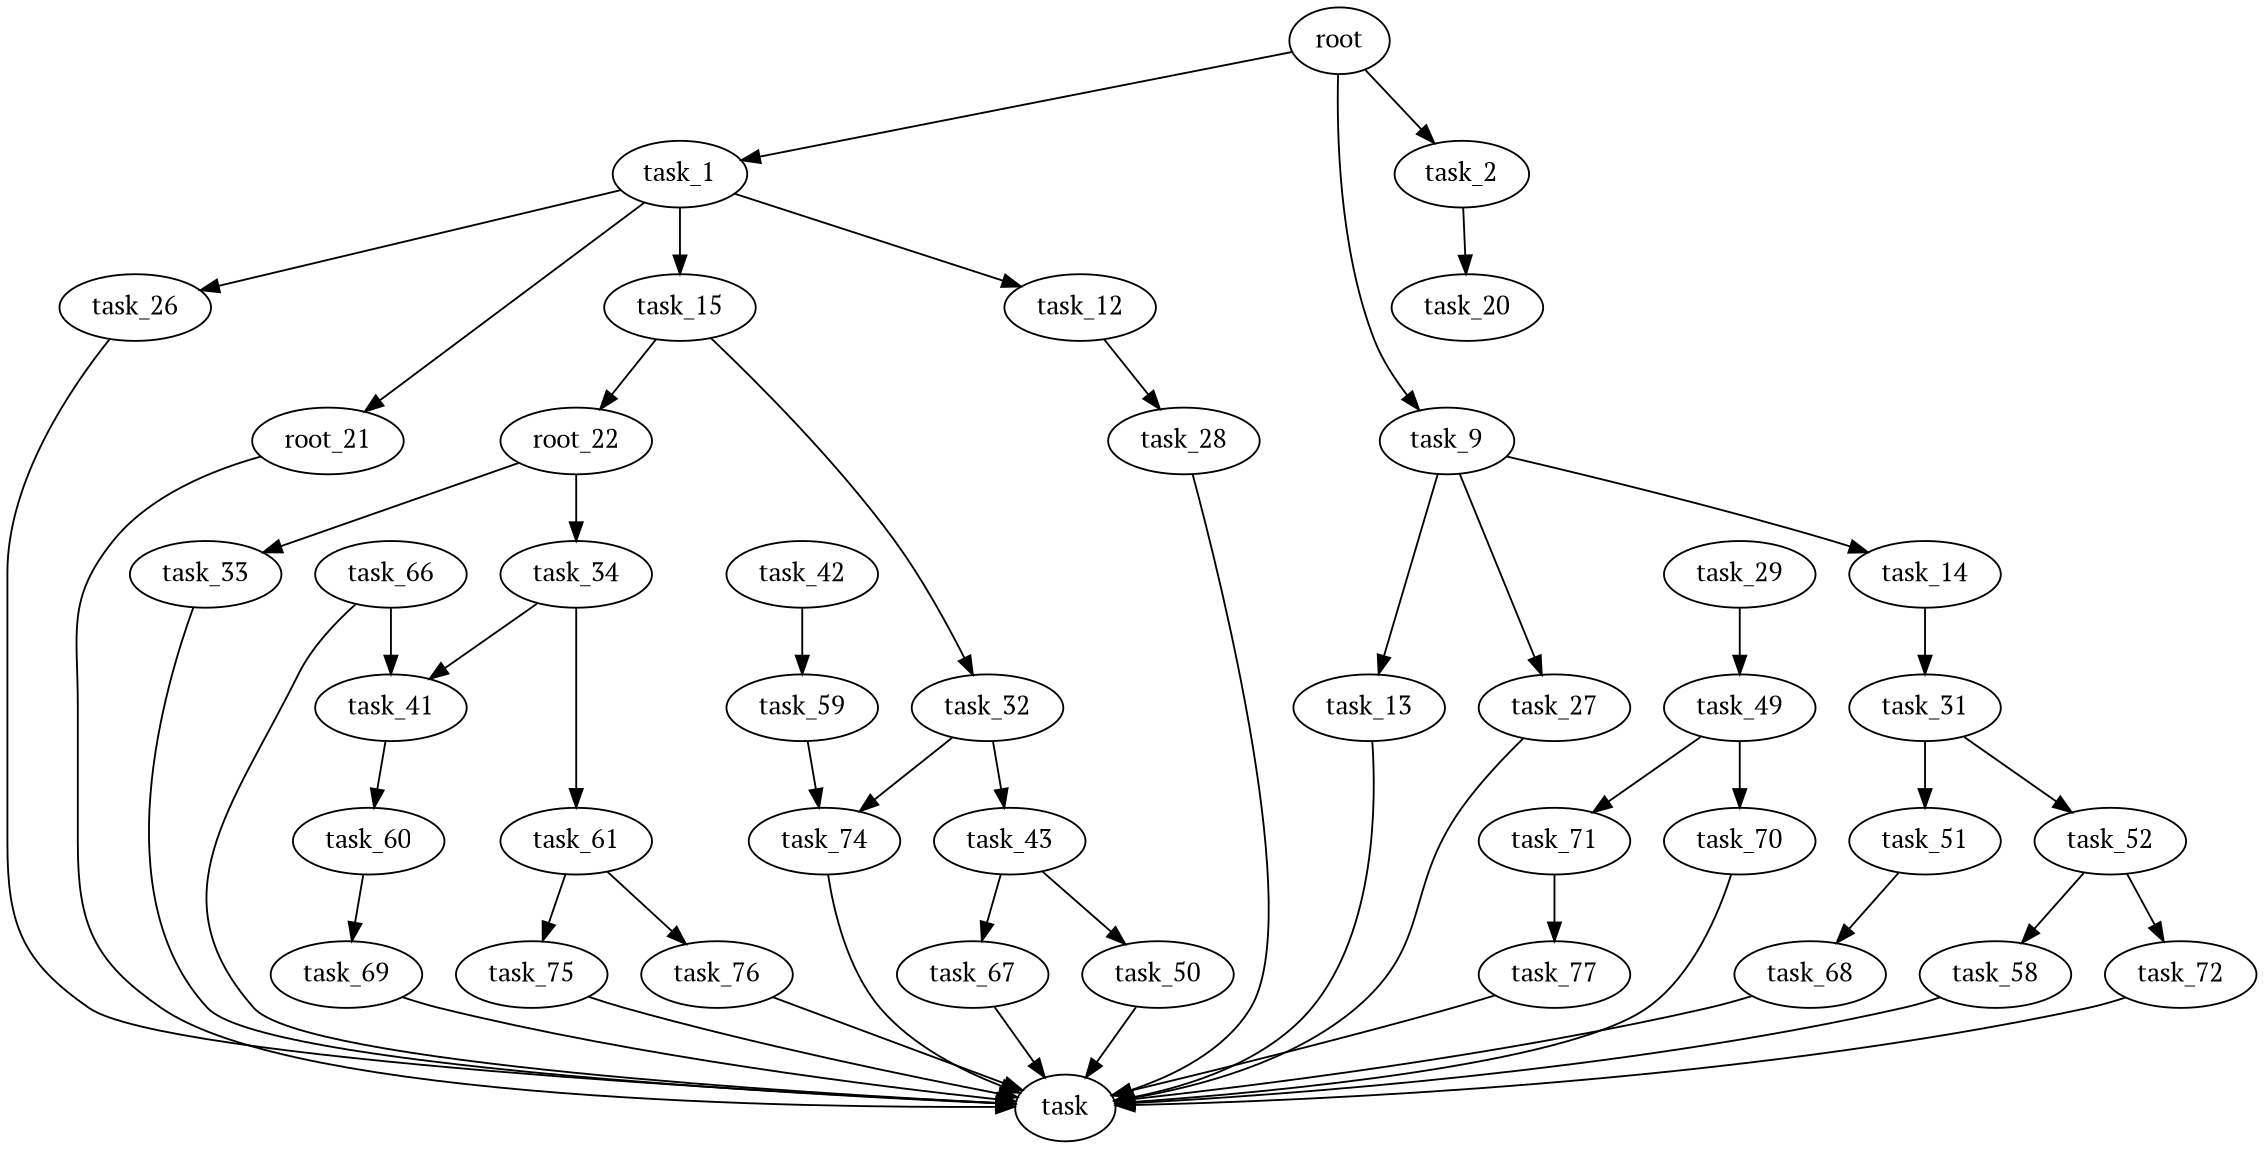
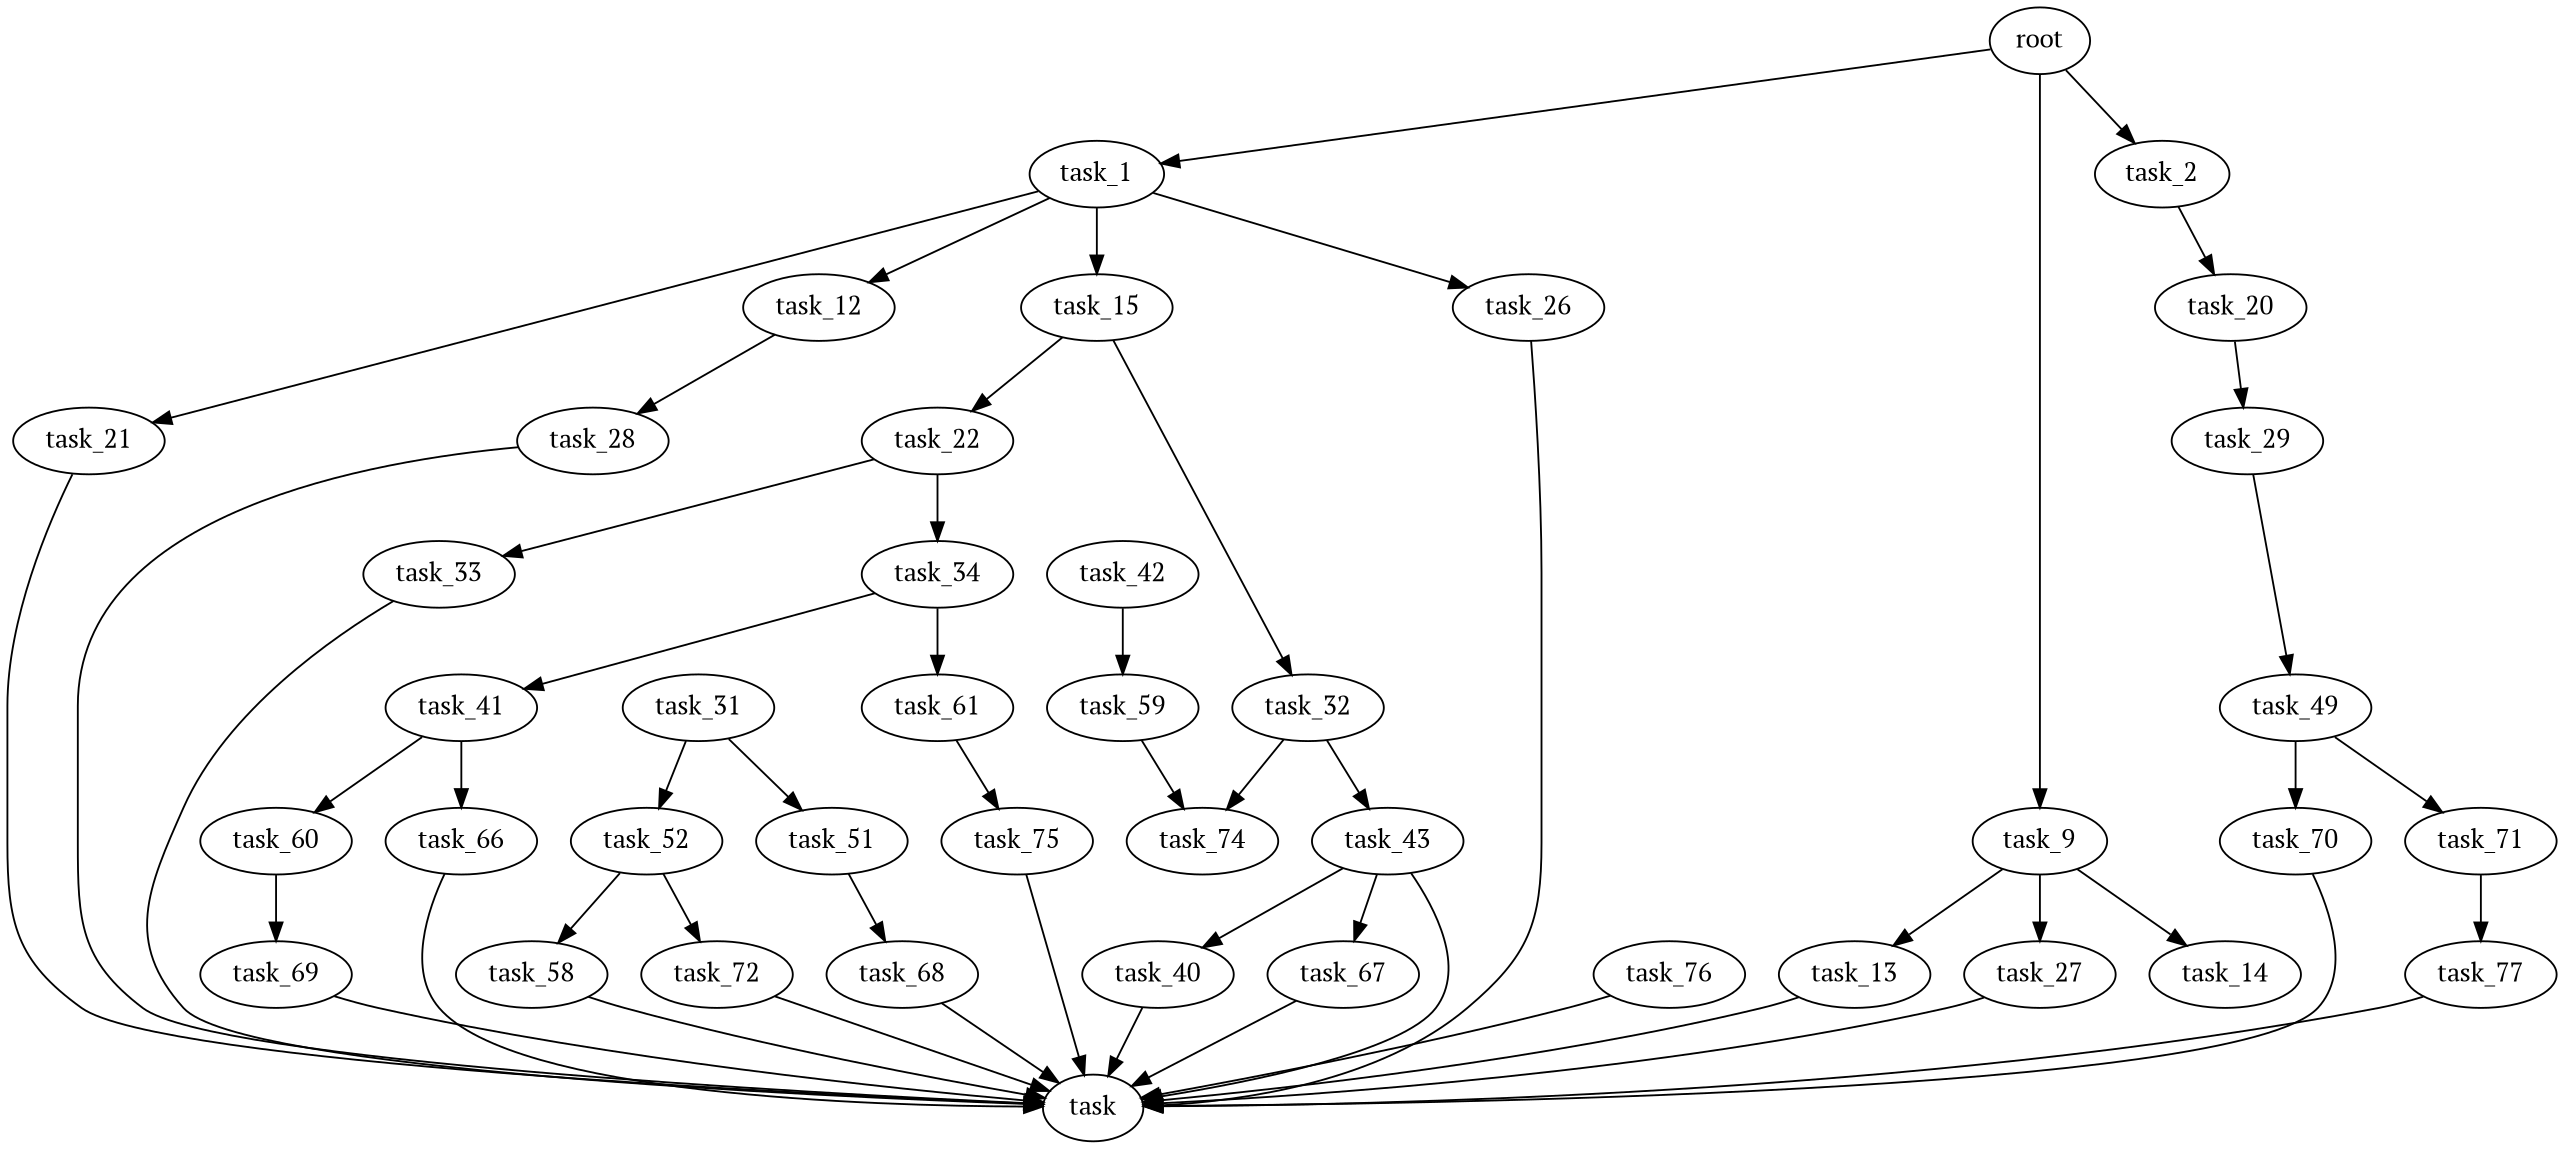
  digraph {
    fontname="PT Serif"
    node [fontname="PT Serif"]
    edge [fontname="PT Serif"]
    root
    task_1
    task_2
    n4 [label=task_9]
    task_12
    task_15
-   task_21 [label=root_21]
+   task_21
    task_26
    task_20
    task_13
    task_14
    task_27
    task_28
-   task_22 [label=root_22]
+   task_22
    task_32
    n16 [label=task]
    task_29
    task_31
    task_33
    task_34
    task_43
    task_74
    task_49
    task_51
    task_52
    task_68
    task_58
    task_72
    task_41
    task_61
    task_42
    task_59
-   task_50
+   task_50 [label=task_40]
    task_67
    task_70
    task_71
    task_60
    task_66
    task_75
    task_76
    task_77
    task_69
    root -> task_1
    root -> task_2
    root -> n4
    task_1 -> task_12
    task_1 -> task_15
    task_1 -> task_21
    task_1 -> task_26
    task_2 -> task_20
    n4 -> task_13
    n4 -> task_14
    n4 -> task_27
    task_12 -> task_28
    task_15 -> task_22
    task_15 -> task_32
    task_21 -> n16
    task_26 -> n16
+   task_20 -> task_29
    task_13 -> n16
-   task_14 -> task_31
    task_27 -> n16
    task_28 -> n16
    task_22 -> task_33
    task_22 -> task_34
    task_32 -> task_43
    task_32 -> task_74
    task_29 -> task_49
    task_31 -> task_51
    task_31 -> task_52
    task_33 -> n16
    task_34 -> task_41
    task_34 -> task_61
    task_43 -> task_50
    task_43 -> task_67
-   task_74 -> n16
+   task_43 -> n16
    task_49 -> task_70
    task_49 -> task_71
    task_51 -> task_68
    task_52 -> task_58
    task_52 -> task_72
    task_68 -> n16
    task_58 -> n16
    task_72 -> n16
    task_41 -> task_60
-   task_66 -> task_41
+   task_41 -> task_66
    task_61 -> task_75
-   task_61 -> task_76
    task_42 -> task_59
    task_59 -> task_74
    task_50 -> n16
    task_67 -> n16
    task_70 -> n16
    task_71 -> task_77
    task_60 -> task_69
    task_66 -> n16
    task_75 -> n16
    task_76 -> n16
    task_77 -> n16
    task_69 -> n16
  }
